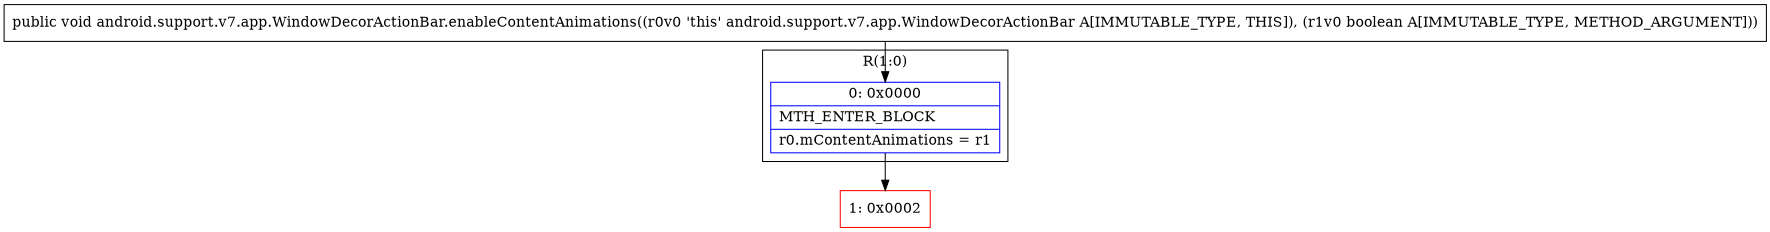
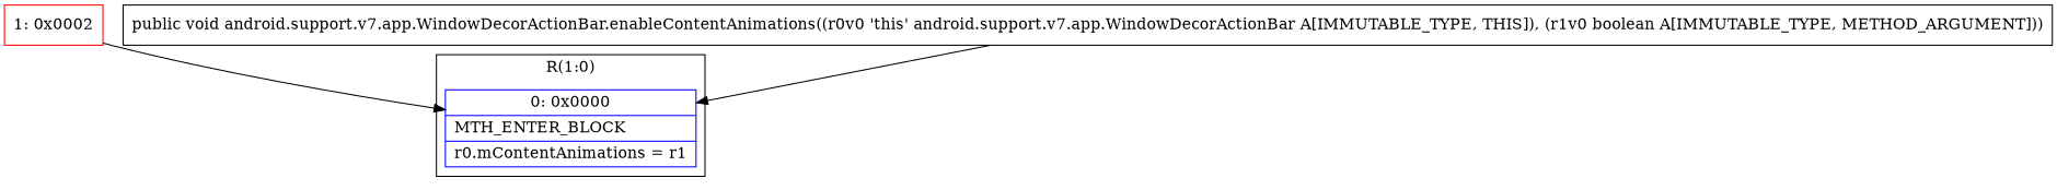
  digraph {
    fontname="DejaVu Serif"
    node [shape=record fontname="DejaVu Serif"]
    edge [fontname="DejaVu Serif"]
    n1 [color=blue label="{0\:\ 0x0000|MTH_ENTER_BLOCK\l|r0.mContentAnimations = r1\l}"]
    n2 [color=red label="{1\:\ 0x0002}"]
    n3 [label="{public void android.support.v7.app.WindowDecorActionBar.enableContentAnimations((r0v0 'this' android.support.v7.app.WindowDecorActionBar A[IMMUTABLE_TYPE, THIS]), (r1v0 boolean A[IMMUTABLE_TYPE, METHOD_ARGUMENT])) }"]
    subgraph cluster_1 {
      label="R(1:0)"
      n1
    }
-   n1 -> n2
+   n2 -> n1
    n3 -> n1
  }
